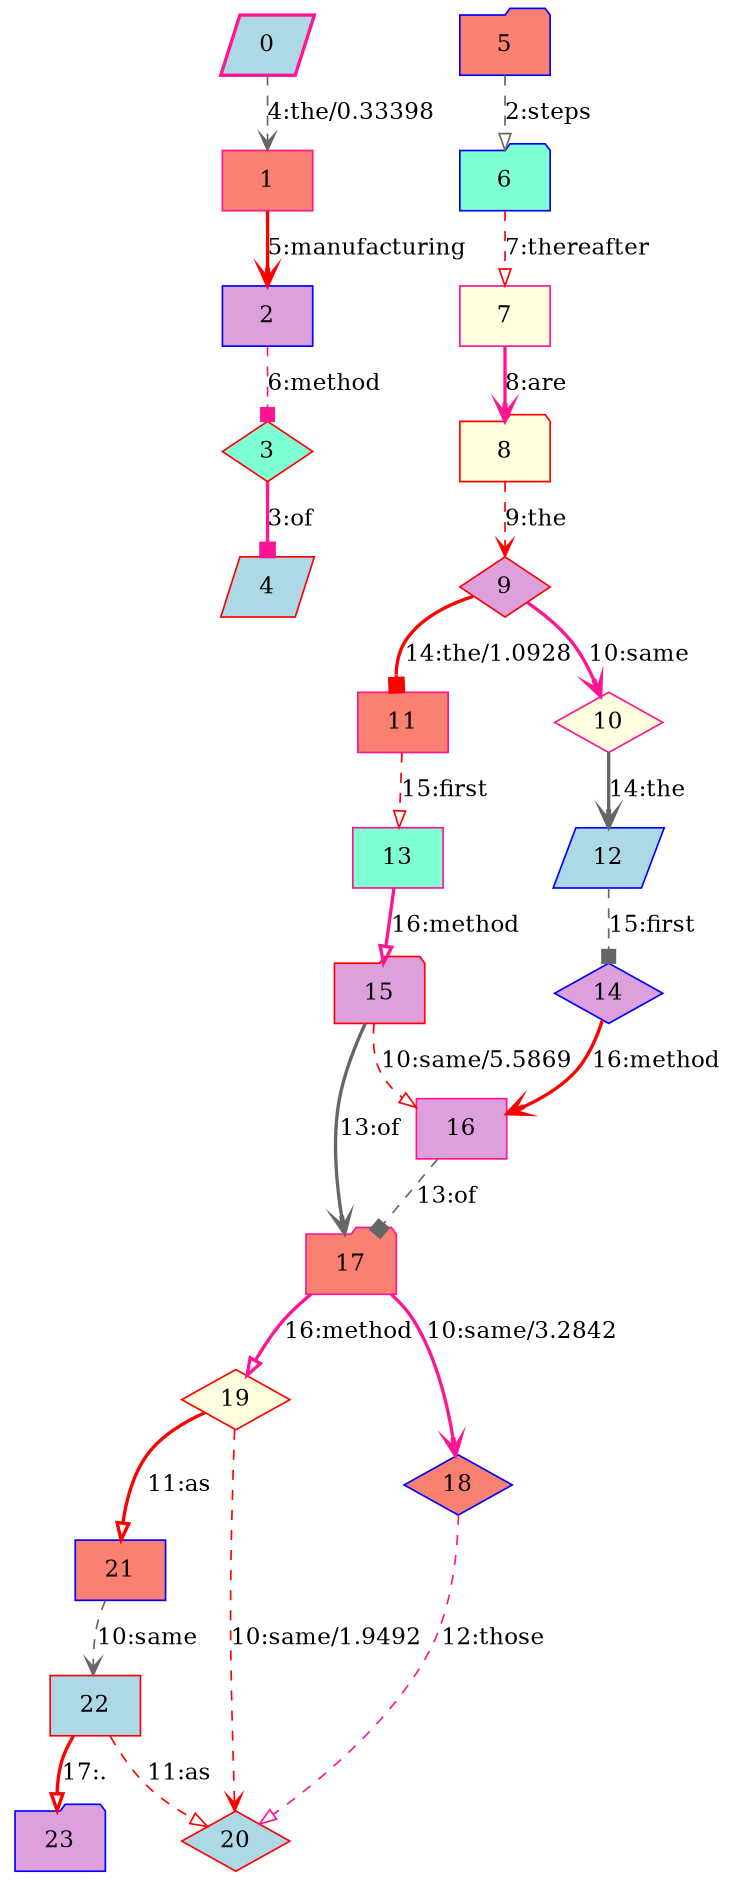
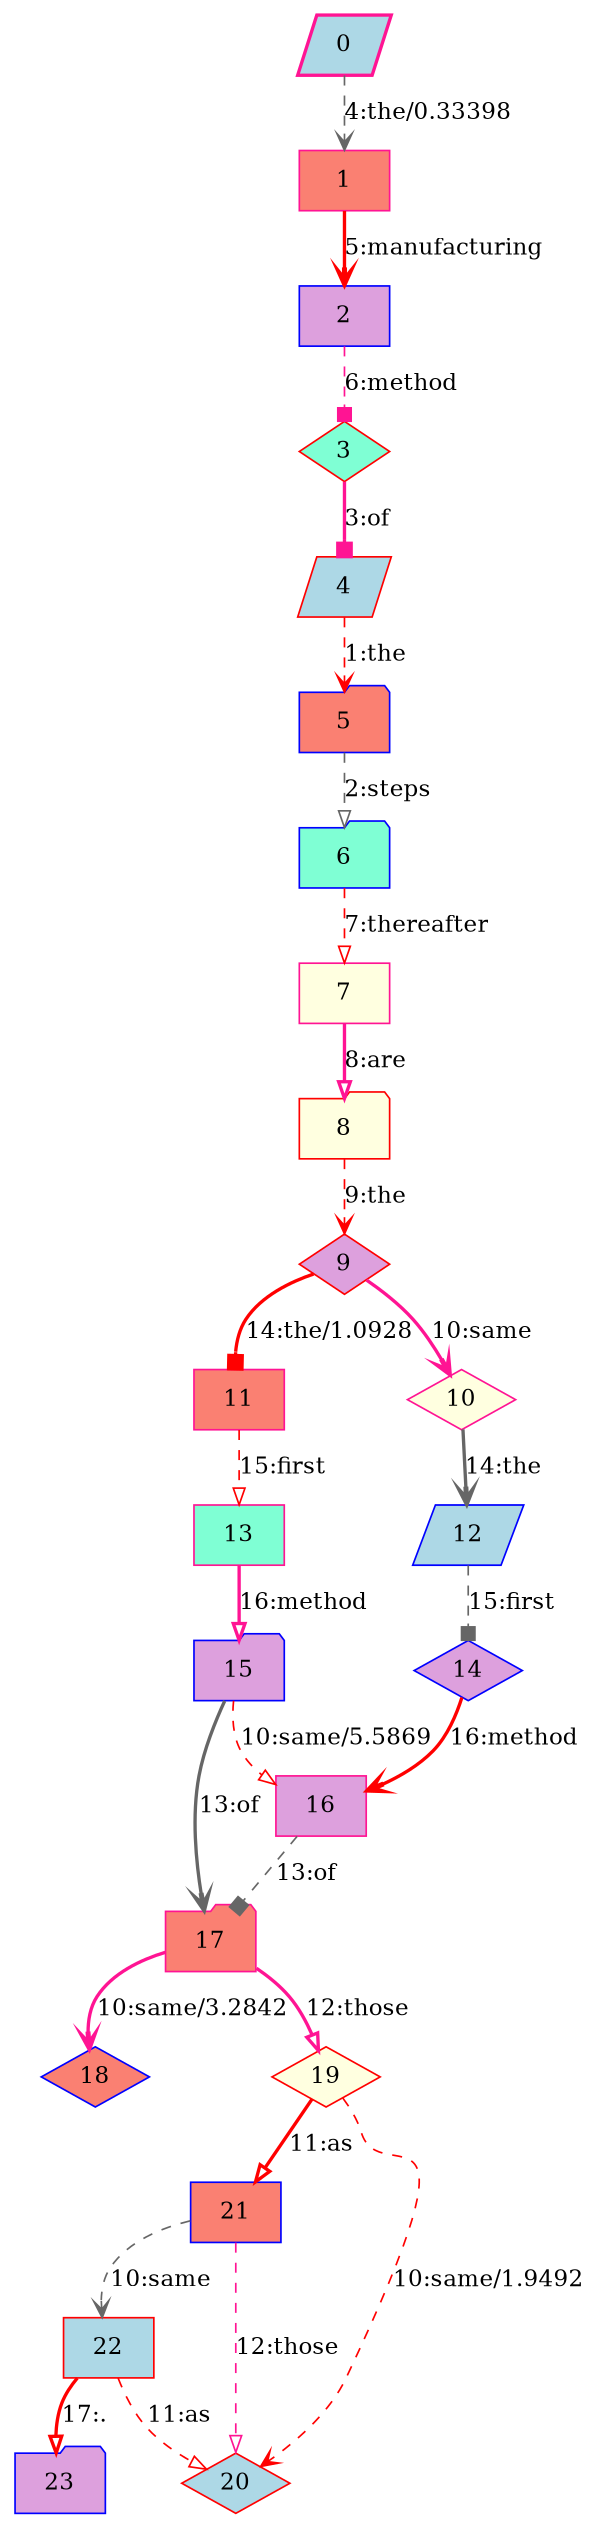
  digraph {
    nodesep=0.25
    rankdir=TB
    ranksep=0.4
    node [color=blue fillcolor=salmon fontsize=14 shape=box style="solid,filled"]
    edge [arrowhead=vee color=red fontsize=14 style=dashed]
    n1 [color=deeppink fillcolor=lightblue label=0 shape=parallelogram style="bold,filled"]
    n2 [color=deeppink label=1]
    n3 [fillcolor=plum label=2]
    n4 [color=red fillcolor=aquamarine label=3 shape=diamond]
    n5 [color=red fillcolor=lightblue label=4 shape=parallelogram]
    n6 [label=5 shape=folder]
    n7 [fillcolor=aquamarine label=6 shape=folder]
    n8 [color=deeppink fillcolor=lightyellow label=7]
    n9 [color=red fillcolor=lightyellow label=8 shape=folder]
    n10 [color=red fillcolor=plum label=9 shape=diamond]
    n11 [color=deeppink label=11]
    n12 [color=deeppink fillcolor=lightyellow label=10 shape=diamond]
    n13 [color=deeppink fillcolor=aquamarine label=13]
    n14 [fillcolor=lightblue label=12 shape=parallelogram]
-   n15 [color=red fillcolor=plum label=15 shape=folder]
+   n15 [fillcolor=plum label=15 shape=folder]
    n16 [fillcolor=plum label=14 shape=diamond]
    n17 [color=deeppink fillcolor=plum label=16]
    n18 [color=deeppink label=17 shape=folder]
    n19 [label=18 shape=diamond]
    n20 [color=red fillcolor=lightyellow label=19 shape=diamond]
    n21 [color=red fillcolor=lightblue label=20 shape=diamond]
    n22 [label=21]
    n23 [color=red fillcolor=lightblue label=22]
    n24 [fillcolor=plum label=23 shape=folder]
    n1 -> n2 [color=gray40 label="4:the/0.33398"]
    n2 -> n3 [label="5:manufacturing" style=bold]
    n3 -> n4 [arrowhead=box color=deeppink label="6:method"]
    n4 -> n5 [arrowhead=box color=deeppink label="3:of" style=bold]
+   n5 -> n6 [label="1:the"]
    n6 -> n7 [arrowhead=onormal color=gray40 label="2:steps"]
    n7 -> n8 [arrowhead=onormal label="7:thereafter"]
-   n8 -> n9 [color=deeppink label="8:are" style=bold]
+   n8 -> n9 [arrowhead=onormal color=deeppink label="8:are" style=bold]
    n9 -> n10 [label="9:the"]
    n10 -> n11 [arrowhead=box label="14:the/1.0928" style=bold]
    n10 -> n12 [color=deeppink label="10:same" style=bold]
    n11 -> n13 [arrowhead=onormal label="15:first"]
    n12 -> n14 [color=gray40 label="14:the" style=bold]
    n13 -> n15 [arrowhead=onormal color=deeppink label="16:method" style=bold]
    n14 -> n16 [arrowhead=box color=gray40 label="15:first"]
    n15 -> n17 [arrowhead=onormal label="10:same/5.5869"]
    n15 -> n18 [color=gray40 label="13:of" style=bold]
    n16 -> n17 [label="16:method" style=bold]
    n17 -> n18 [arrowhead=box color=gray40 label="13:of"]
    n18 -> n19 [color=deeppink label="10:same/3.2842" style=bold]
-   n18 -> n20 [arrowhead=onormal color=deeppink label="16:method" style=bold]
-   n19 -> n21 [arrowhead=onormal color=deeppink label="12:those"]
+   n18 -> n20 [arrowhead=onormal color=deeppink label="12:those" style=bold]
+   n22 -> n21 [arrowhead=onormal color=deeppink label="12:those"]
    n20 -> n21 [label="10:same/1.9492"]
    n20 -> n22 [arrowhead=onormal label="11:as" style=bold]
    n22 -> n23 [color=gray40 label="10:same"]
    n23 -> n21 [arrowhead=onormal label="11:as"]
    n23 -> n24 [arrowhead=onormal label="17:." style=bold]
  }
